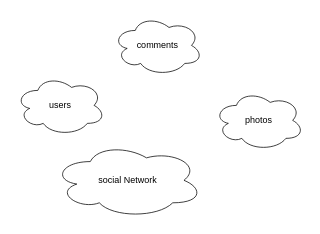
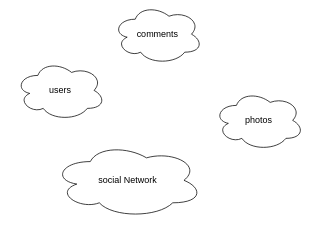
  <mxCell id="0" />
  <mxCell id="1" parent="0" />
  <mxCell id="2" value="social Network" style="ellipse;shape=cloud;whiteSpace=wrap;html=1;" vertex="1" parent="1"><mxGeometry x="70" y="190" width="200" height="100" as="geometry" /></mxCell>
- <mxCell id="3" value="users" style="ellipse;shape=cloud;whiteSpace=wrap;html=1;" vertex="1" parent="1"><mxGeometry x="20" y="100" width="120" height="80" as="geometry" /></mxCell>
- <mxCell id="4" value="comments" style="ellipse;shape=cloud;whiteSpace=wrap;html=1;" vertex="1" parent="1"><mxGeometry x="150" y="20" width="120" height="80" as="geometry" /></mxCell>
+ <mxCell id="3" value="users" style="ellipse;shape=cloud;whiteSpace=wrap;html=1;" vertex="1" parent="1"><mxGeometry x="20" y="80" width="120" height="80" as="geometry" /></mxCell>
+ <mxCell id="4" value="comments" style="ellipse;shape=cloud;whiteSpace=wrap;html=1;" vertex="1" parent="1"><mxGeometry x="150" y="5" width="120" height="80" as="geometry" /></mxCell>
  <mxCell id="5" value="photos" style="ellipse;shape=cloud;whiteSpace=wrap;html=1;" vertex="1" parent="1"><mxGeometry x="285" y="120" width="120" height="80" as="geometry" /></mxCell>
